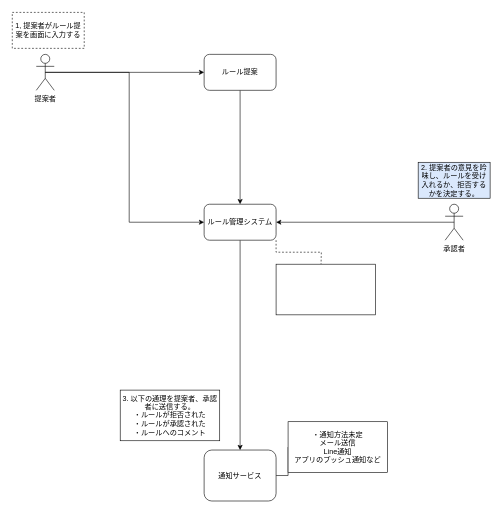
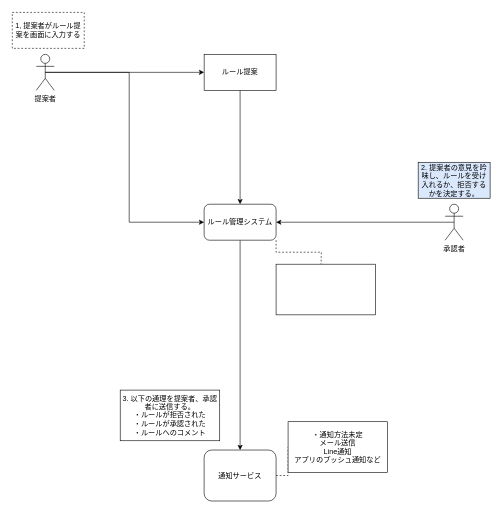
  <mxCell id="0" />
  <mxCell id="1" parent="0" />
  <mxCell id="2" style="edgeStyle=orthogonalEdgeStyle;rounded=0;orthogonalLoop=1;jettySize=auto;html=1;exitX=0.5;exitY=0.5;exitDx=0;exitDy=0;exitPerimeter=0;" parent="1" source="4" target="6" edge="1"><mxGeometry relative="1" as="geometry"><mxPoint x="210" y="380" as="sourcePoint" /></mxGeometry></mxCell>
  <mxCell id="3" style="edgeStyle=orthogonalEdgeStyle;rounded=0;orthogonalLoop=1;jettySize=auto;html=1;exitX=0.5;exitY=0.5;exitDx=0;exitDy=0;exitPerimeter=0;entryX=0;entryY=0.5;entryDx=0;entryDy=0;" parent="1" source="4" target="8" edge="1"><mxGeometry relative="1" as="geometry" /></mxCell>
  <mxCell id="4" value="提案者" style="shape=umlActor;verticalLabelPosition=bottom;verticalAlign=top;html=1;outlineConnect=0;" parent="1" vertex="1"><mxGeometry x="60" y="90" width="30" height="60" as="geometry" /></mxCell>
  <mxCell id="5" style="edgeStyle=orthogonalEdgeStyle;rounded=0;orthogonalLoop=1;jettySize=auto;html=1;" parent="1" source="6" target="8" edge="1"><mxGeometry relative="1" as="geometry" /></mxCell>
- <mxCell id="6" value="ルール提案" style="rounded=1;whiteSpace=wrap;html=1;" parent="1" vertex="1"><mxGeometry x="340" y="90" width="120" height="60" as="geometry" /></mxCell>
+ <mxCell id="6" value="ルール提案" style="whiteSpace=wrap;html=1;rounded=0;" parent="1" vertex="1"><mxGeometry x="340" y="90" width="120" height="60" as="geometry" /></mxCell>
  <mxCell id="7" style="edgeStyle=orthogonalEdgeStyle;rounded=0;orthogonalLoop=1;jettySize=auto;html=1;" parent="1" source="8" target="10" edge="1"><mxGeometry relative="1" as="geometry" /></mxCell>
  <mxCell id="8" value="ルール管理システム" style="rounded=1;whiteSpace=wrap;html=1;" parent="1" vertex="1"><mxGeometry x="340" y="340" width="120" height="60" as="geometry" /></mxCell>
- <mxCell id="9" style="edgeStyle=orthogonalEdgeStyle;rounded=0;orthogonalLoop=1;jettySize=auto;html=1;exitX=1;exitY=0.5;exitDx=0;exitDy=0;dashed=0;endArrow=none;endFill=0;entryX=0;entryY=0.5;entryDx=0;entryDy=0;" parent="1" source="10" target="16" edge="1"><mxGeometry relative="1" as="geometry"><mxPoint x="560" y="780" as="targetPoint" /></mxGeometry></mxCell>
+ <mxCell id="9" style="edgeStyle=orthogonalEdgeStyle;rounded=0;orthogonalLoop=1;jettySize=auto;html=1;exitX=1;exitY=0.5;exitDx=0;exitDy=0;dashed=1;endArrow=none;endFill=0;entryX=0;entryY=0.5;entryDx=0;entryDy=0;" parent="1" source="10" target="16" edge="1"><mxGeometry relative="1" as="geometry"><mxPoint x="560" y="780" as="targetPoint" /></mxGeometry></mxCell>
  <mxCell id="10" value="通知サービス" style="rounded=1;whiteSpace=wrap;html=1;" parent="1" vertex="1"><mxGeometry x="340" y="750" width="120" height="85" as="geometry" /></mxCell>
  <mxCell id="11" style="edgeStyle=orthogonalEdgeStyle;rounded=0;orthogonalLoop=1;jettySize=auto;html=1;exitX=0.5;exitY=0.5;exitDx=0;exitDy=0;exitPerimeter=0;" parent="1" source="12" target="8" edge="1"><mxGeometry relative="1" as="geometry" /></mxCell>
  <mxCell id="12" value="承認者" style="shape=umlActor;verticalLabelPosition=bottom;verticalAlign=top;html=1;outlineConnect=0;" parent="1" vertex="1"><mxGeometry x="742" y="340" width="30" height="60" as="geometry" /></mxCell>
  <mxCell id="13" value="&lt;span style=&quot;&quot;&gt;1, 提案者がルール提案を画面に入力する&lt;/span&gt;" style="rounded=0;whiteSpace=wrap;html=1;dashed=1;" parent="1" vertex="1"><mxGeometry x="20" y="20" width="120" height="60" as="geometry" /></mxCell>
  <mxCell id="14" value="2. 提案者の意見を吟味し、ルールを受け入れるか、拒否するかを決定する。" style="rounded=0;whiteSpace=wrap;html=1;fillColor=#dae8fc;" parent="1" vertex="1"><mxGeometry x="697" y="270" width="120" height="60" as="geometry" /></mxCell>
  <mxCell id="15" value="3. 以下の通理を提案者、承認者に送信する。&lt;br&gt;・ルールが拒否された&lt;br&gt;・ルールが承認された&lt;br&gt;・ルールへのコメント" style="rounded=0;whiteSpace=wrap;html=1;" parent="1" vertex="1"><mxGeometry x="200" y="650" width="166" height="84.5" as="geometry" /></mxCell>
  <mxCell id="16" value="・通知方法未定&lt;br&gt;メール送信&lt;br&gt;Line通知&lt;br&gt;アプリのプッシュ通知など" style="rounded=0;whiteSpace=wrap;html=1;" parent="1" vertex="1"><mxGeometry x="480" y="702.75" width="166" height="84.5" as="geometry" /></mxCell>
  <mxCell id="17" style="edgeStyle=orthogonalEdgeStyle;rounded=0;orthogonalLoop=1;jettySize=auto;html=1;exitX=1;exitY=1;exitDx=0;exitDy=0;dashed=1;endArrow=none;endFill=0;entryX=0;entryY=0.5;entryDx=0;entryDy=0;" parent="1" source="8" edge="1"><mxGeometry relative="1" as="geometry"><mxPoint x="535" y="440" as="targetPoint" /><mxPoint x="430" y="440" as="sourcePoint" /></mxGeometry></mxCell>
  <mxCell id="18" value="" style="rounded=0;whiteSpace=wrap;html=1;" parent="1" vertex="1"><mxGeometry x="460" y="440" width="166" height="84.5" as="geometry" /></mxCell>
